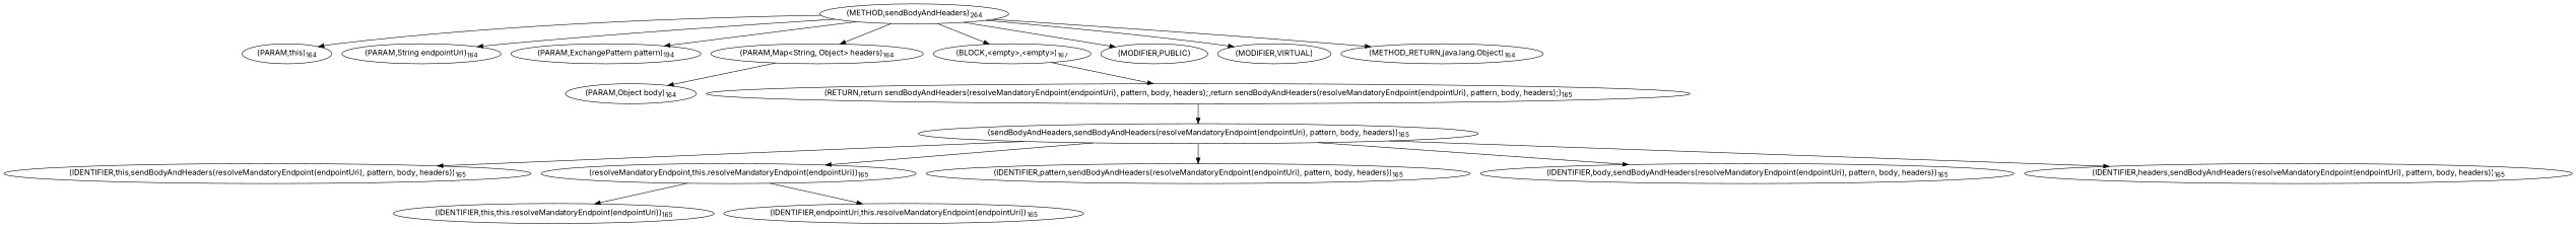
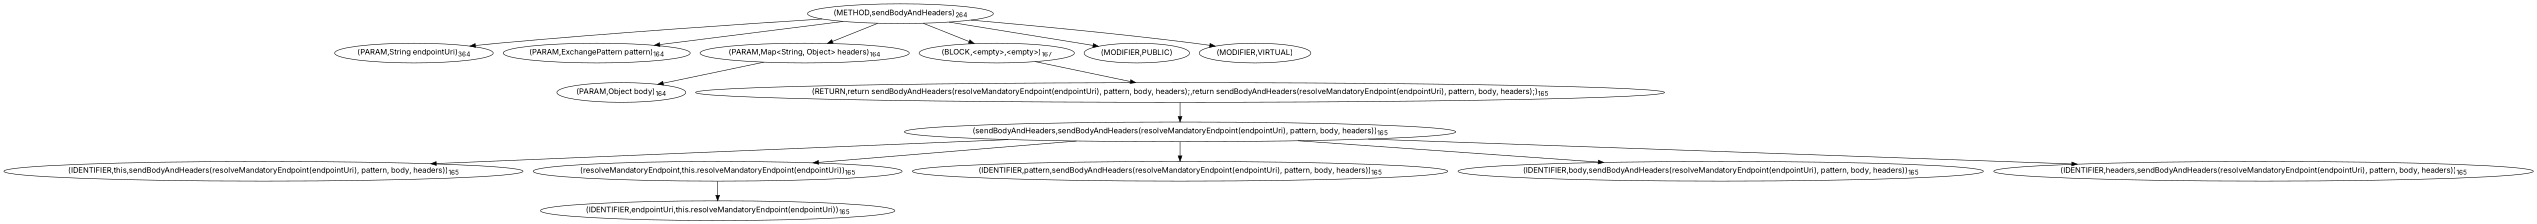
  digraph {
    fontname=Inter
    node [fontname=Inter]
    edge [fontname=Inter]
    n1 [label=<(METHOD,sendBodyAndHeaders)<SUB>264</SUB>>]
-   n2 [label=<(PARAM,this)<SUB>164</SUB>>]
-   n3 [label=<(PARAM,String endpointUri)<SUB>164</SUB>>]
-   n4 [label=<(PARAM,ExchangePattern pattern)<SUB>194</SUB>>]
+   n3 [label=<(PARAM,String endpointUri)<SUB>364</SUB>>]
+   n4 [label=<(PARAM,ExchangePattern pattern)<SUB>164</SUB>>]
    n5 [label=<(PARAM,Map&lt;String, Object&gt; headers)<SUB>164</SUB>>]
    n6 [label=<(BLOCK,&lt;empty&gt;,&lt;empty&gt;)<SUB>167</SUB>>]
    n7 [label=<(MODIFIER,PUBLIC)>]
    n8 [label=<(MODIFIER,VIRTUAL)>]
-   n9 [label=<(METHOD_RETURN,java.lang.Object)<SUB>164</SUB>>]
    n10 [label=<(PARAM,Object body)<SUB>164</SUB>>]
    n11 [label=<(RETURN,return sendBodyAndHeaders(resolveMandatoryEndpoint(endpointUri), pattern, body, headers);,return sendBodyAndHeaders(resolveMandatoryEndpoint(endpointUri), pattern, body, headers);)<SUB>165</SUB>>]
    n12 [label=<(sendBodyAndHeaders,sendBodyAndHeaders(resolveMandatoryEndpoint(endpointUri), pattern, body, headers))<SUB>165</SUB>>]
    n13 [label=<(IDENTIFIER,this,sendBodyAndHeaders(resolveMandatoryEndpoint(endpointUri), pattern, body, headers))<SUB>165</SUB>>]
    n14 [label=<(resolveMandatoryEndpoint,this.resolveMandatoryEndpoint(endpointUri))<SUB>165</SUB>>]
    n15 [label=<(IDENTIFIER,pattern,sendBodyAndHeaders(resolveMandatoryEndpoint(endpointUri), pattern, body, headers))<SUB>165</SUB>>]
    n16 [label=<(IDENTIFIER,body,sendBodyAndHeaders(resolveMandatoryEndpoint(endpointUri), pattern, body, headers))<SUB>165</SUB>>]
    n17 [label=<(IDENTIFIER,headers,sendBodyAndHeaders(resolveMandatoryEndpoint(endpointUri), pattern, body, headers))<SUB>165</SUB>>]
-   n18 [label=<(IDENTIFIER,this,this.resolveMandatoryEndpoint(endpointUri))<SUB>165</SUB>>]
    n19 [label=<(IDENTIFIER,endpointUri,this.resolveMandatoryEndpoint(endpointUri))<SUB>165</SUB>>]
-   n1 -> n2
    n1 -> n3
    n1 -> n4
    n1 -> n5
    n1 -> n6
    n1 -> n7
    n1 -> n8
-   n1 -> n9
    n5 -> n10
    n6 -> n11
    n11 -> n12
    n12 -> n13
    n12 -> n14
    n12 -> n15
    n12 -> n16
    n12 -> n17
-   n14 -> n18
    n14 -> n19
  }
